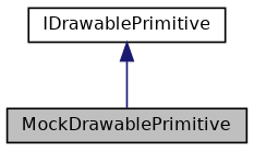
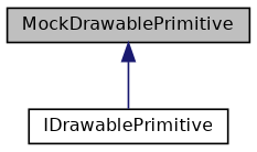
  digraph {
    node [color=black fontname=Helvetica fontsize=10 shape=record style=filled]
    n1 [fillcolor=grey75 fontcolor=black height=0.2 label=MockDrawablePrimitive width=0.4]
    n2 [fillcolor=white height=0.2 label=IDrawablePrimitive width=0.4]
-   n2 -> n1 [color=midnightblue dir=back fontname=Helvetica fontsize=10 labelfontname=Helvetica labelfontsize=10 style=solid]
+   n1 -> n2 [color=midnightblue dir=back fontname=Helvetica fontsize=10 labelfontname=Helvetica labelfontsize=10 style=solid]
  }
